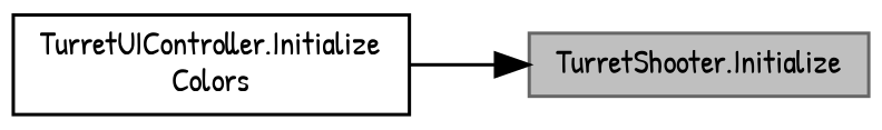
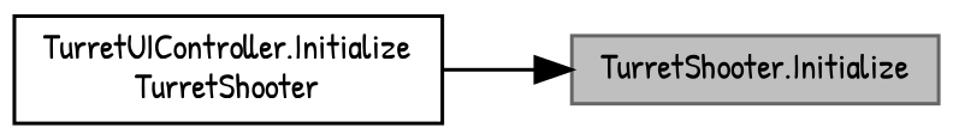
  digraph {
    rankdir=RL
    fontname="Patrick Hand"
    node [fontname="Patrick Hand" fontsize=10 shape=record]
    n1 [color=gray40 fillcolor=grey75 fontcolor=black height=0.2 label="TurretShooter.Initialize" style=filled width=0.4]
-   n2 [color=black height=0.2 label="TurretUIController.Initialize\lColors" width=0.4]
+   n2 [color=black height=0.2 label="TurretUIController.Initialize\lTurretShooter" width=0.4]
    n1 -> n2 [color=black dir=back fontname="Patrick Hand" fontsize=10 labelfontname=Helvetica labelfontsize=10 style=solid]
  }
